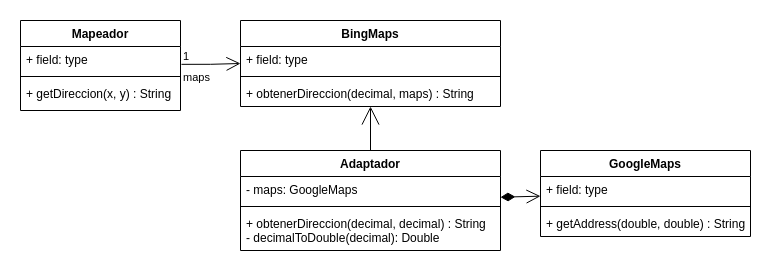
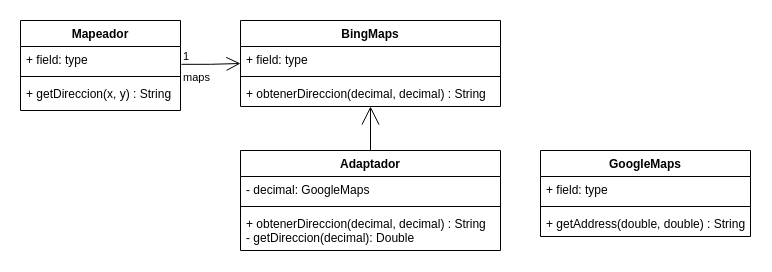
  <mxCell id="0" />
  <mxCell id="1" parent="0" />
  <mxCell id="2" value="BingMaps" style="swimlane;fontStyle=1;align=center;verticalAlign=top;childLayout=stackLayout;horizontal=1;startSize=26;horizontalStack=0;resizeParent=1;resizeParentMax=0;resizeLast=0;collapsible=1;marginBottom=0;" vertex="1" parent="1"><mxGeometry x="240" y="20" width="260" height="86" as="geometry" /></mxCell>
  <mxCell id="3" value="+ field: type" style="text;strokeColor=none;fillColor=none;align=left;verticalAlign=top;spacingLeft=4;spacingRight=4;overflow=hidden;rotatable=0;points=[[0,0.5],[1,0.5]];portConstraint=eastwest;" vertex="1" parent="2"><mxGeometry y="26" width="260" height="26" as="geometry" /></mxCell>
  <mxCell id="4" value="" style="line;strokeWidth=1;fillColor=none;align=left;verticalAlign=middle;spacingTop=-1;spacingLeft=3;spacingRight=3;rotatable=0;labelPosition=right;points=[];portConstraint=eastwest;" vertex="1" parent="2"><mxGeometry y="52" width="260" height="8" as="geometry" /></mxCell>
- <mxCell id="5" value="+ obtenerDireccion(decimal, maps) : String" style="text;strokeColor=none;fillColor=none;align=left;verticalAlign=top;spacingLeft=4;spacingRight=4;overflow=hidden;rotatable=0;points=[[0,0.5],[1,0.5]];portConstraint=eastwest;" vertex="1" parent="2"><mxGeometry y="60" width="260" height="26" as="geometry" /></mxCell>
+ <mxCell id="5" value="+ obtenerDireccion(decimal, decimal) : String" style="text;strokeColor=none;fillColor=none;align=left;verticalAlign=top;spacingLeft=4;spacingRight=4;overflow=hidden;rotatable=0;points=[[0,0.5],[1,0.5]];portConstraint=eastwest;" vertex="1" parent="2"><mxGeometry y="60" width="260" height="26" as="geometry" /></mxCell>
  <mxCell id="6" value="Mapeador" style="swimlane;fontStyle=1;align=center;verticalAlign=top;childLayout=stackLayout;horizontal=1;startSize=26;horizontalStack=0;resizeParent=1;resizeParentMax=0;resizeLast=0;collapsible=1;marginBottom=0;" vertex="1" parent="1"><mxGeometry x="20" y="20" width="160" height="90" as="geometry" /></mxCell>
  <mxCell id="7" value="+ field: type" style="text;strokeColor=none;fillColor=none;align=left;verticalAlign=top;spacingLeft=4;spacingRight=4;overflow=hidden;rotatable=0;points=[[0,0.5],[1,0.5]];portConstraint=eastwest;" vertex="1" parent="6"><mxGeometry y="26" width="160" height="26" as="geometry" /></mxCell>
  <mxCell id="8" value="" style="line;strokeWidth=1;fillColor=none;align=left;verticalAlign=middle;spacingTop=-1;spacingLeft=3;spacingRight=3;rotatable=0;labelPosition=right;points=[];portConstraint=eastwest;" vertex="1" parent="6"><mxGeometry y="52" width="160" height="8" as="geometry" /></mxCell>
  <mxCell id="9" value="+ getDireccion(x, y) : String" style="text;strokeColor=none;fillColor=none;align=left;verticalAlign=top;spacingLeft=4;spacingRight=4;overflow=hidden;rotatable=0;points=[[0,0.5],[1,0.5]];portConstraint=eastwest;" vertex="1" parent="6"><mxGeometry y="60" width="160" height="30" as="geometry" /></mxCell>
  <mxCell id="10" value="maps" style="endArrow=open;endFill=0;html=1;edgeStyle=orthogonalEdgeStyle;align=left;verticalAlign=top;rounded=0;endSize=12;exitX=1.006;exitY=0.686;exitDx=0;exitDy=0;exitPerimeter=0;" edge="1" parent="1" source="7" target="2"><mxGeometry x="-1" relative="1" as="geometry"><mxPoint x="108" y="63" as="sourcePoint" /><mxPoint x="200" y="63" as="targetPoint" /></mxGeometry></mxCell>
  <mxCell id="11" value="1" style="edgeLabel;resizable=0;html=1;align=left;verticalAlign=bottom;" connectable="0" vertex="1" parent="10"><mxGeometry x="-1" relative="1" as="geometry" /></mxCell>
  <mxCell id="12" value="GoogleMaps" style="swimlane;fontStyle=1;align=center;verticalAlign=top;childLayout=stackLayout;horizontal=1;startSize=26;horizontalStack=0;resizeParent=1;resizeParentMax=0;resizeLast=0;collapsible=1;marginBottom=0;" vertex="1" parent="1"><mxGeometry x="540" y="150" width="210" height="86" as="geometry" /></mxCell>
  <mxCell id="13" value="+ field: type" style="text;strokeColor=none;fillColor=none;align=left;verticalAlign=top;spacingLeft=4;spacingRight=4;overflow=hidden;rotatable=0;points=[[0,0.5],[1,0.5]];portConstraint=eastwest;" vertex="1" parent="12"><mxGeometry y="26" width="210" height="26" as="geometry" /></mxCell>
  <mxCell id="14" value="" style="line;strokeWidth=1;fillColor=none;align=left;verticalAlign=middle;spacingTop=-1;spacingLeft=3;spacingRight=3;rotatable=0;labelPosition=right;points=[];portConstraint=eastwest;" vertex="1" parent="12"><mxGeometry y="52" width="210" height="8" as="geometry" /></mxCell>
  <mxCell id="15" value="+ getAddress(double, double) : String" style="text;strokeColor=none;fillColor=none;align=left;verticalAlign=top;spacingLeft=4;spacingRight=4;overflow=hidden;rotatable=0;points=[[0,0.5],[1,0.5]];portConstraint=eastwest;" vertex="1" parent="12"><mxGeometry y="60" width="210" height="26" as="geometry" /></mxCell>
  <mxCell id="16" value="Adaptador" style="swimlane;fontStyle=1;align=center;verticalAlign=top;childLayout=stackLayout;horizontal=1;startSize=26;horizontalStack=0;resizeParent=1;resizeParentMax=0;resizeLast=0;collapsible=1;marginBottom=0;whiteSpace=wrap;html=1;" vertex="1" parent="1"><mxGeometry x="240" y="150" width="260" height="100" as="geometry" /></mxCell>
- <mxCell id="17" value="- maps: GoogleMaps" style="text;strokeColor=none;fillColor=none;align=left;verticalAlign=top;spacingLeft=4;spacingRight=4;overflow=hidden;rotatable=0;points=[[0,0.5],[1,0.5]];portConstraint=eastwest;whiteSpace=wrap;html=1;" vertex="1" parent="16"><mxGeometry y="26" width="260" height="26" as="geometry" /></mxCell>
+ <mxCell id="17" value="- decimal: GoogleMaps" style="text;strokeColor=none;fillColor=none;align=left;verticalAlign=top;spacingLeft=4;spacingRight=4;overflow=hidden;rotatable=0;points=[[0,0.5],[1,0.5]];portConstraint=eastwest;whiteSpace=wrap;html=1;" vertex="1" parent="16"><mxGeometry y="26" width="260" height="26" as="geometry" /></mxCell>
  <mxCell id="18" value="" style="line;strokeWidth=1;fillColor=none;align=left;verticalAlign=middle;spacingTop=-1;spacingLeft=3;spacingRight=3;rotatable=0;labelPosition=right;points=[];portConstraint=eastwest;strokeColor=inherit;" vertex="1" parent="16"><mxGeometry y="52" width="260" height="8" as="geometry" /></mxCell>
- <mxCell id="19" value="+ obtenerDireccion(decimal, decimal) : String&lt;div&gt;- decimalToDouble(decimal): Double&lt;/div&gt;&lt;div&gt;&lt;br&gt;&lt;/div&gt;" style="text;strokeColor=none;fillColor=none;align=left;verticalAlign=top;spacingLeft=4;spacingRight=4;overflow=hidden;rotatable=0;points=[[0,0.5],[1,0.5]];portConstraint=eastwest;whiteSpace=wrap;html=1;" vertex="1" parent="16"><mxGeometry y="60" width="260" height="40" as="geometry" /></mxCell>
- <mxCell id="20" value="" style="endArrow=open;endFill=1;endSize=12;html=1;rounded=0;startArrow=diamondThin;startFill=1;startSize=12;" edge="1" parent="1" source="16" target="12"><mxGeometry width="160" relative="1" as="geometry"><mxPoint x="320" y="180" as="sourcePoint" /><mxPoint x="480" y="180" as="targetPoint" /></mxGeometry></mxCell>
+ <mxCell id="19" value="+ obtenerDireccion(decimal, decimal) : String&lt;div&gt;- getDireccion(decimal): Double&lt;/div&gt;&lt;div&gt;&lt;br&gt;&lt;/div&gt;" style="text;strokeColor=none;fillColor=none;align=left;verticalAlign=top;spacingLeft=4;spacingRight=4;overflow=hidden;rotatable=0;points=[[0,0.5],[1,0.5]];portConstraint=eastwest;whiteSpace=wrap;html=1;" vertex="1" parent="16"><mxGeometry y="60" width="260" height="40" as="geometry" /></mxCell>
  <mxCell id="21" value="" style="endArrow=open;endSize=16;endFill=0;html=1;rounded=0;" edge="1" parent="1" source="16" target="2"><mxGeometry width="160" relative="1" as="geometry"><mxPoint x="28" y="280" as="sourcePoint" /><mxPoint x="28" y="160" as="targetPoint" /></mxGeometry></mxCell>
